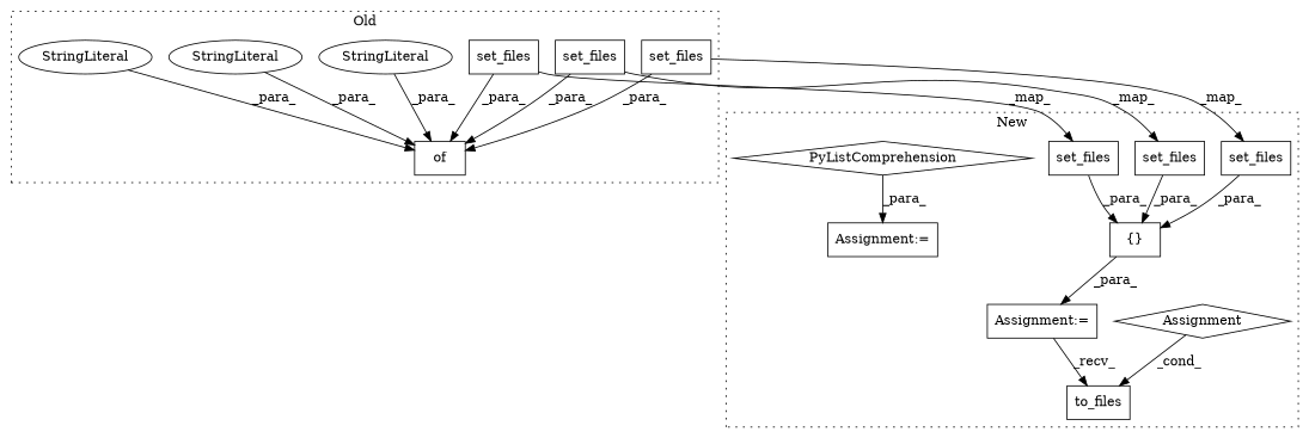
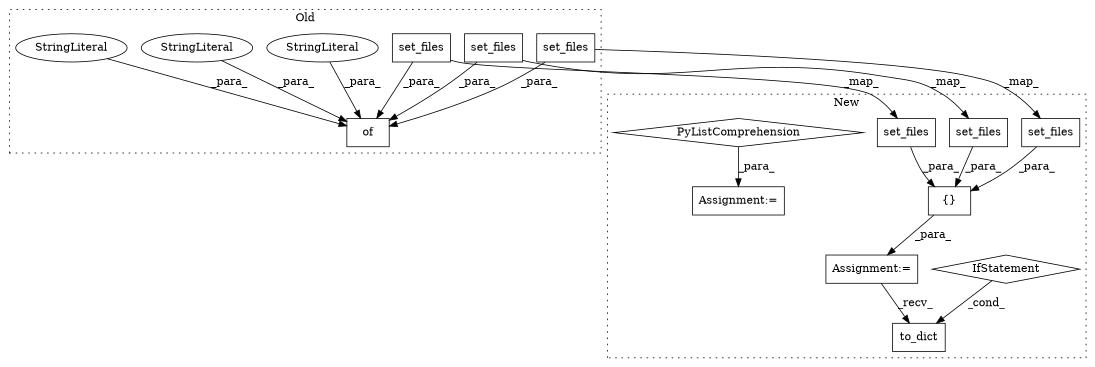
  digraph {
    fontname="DejaVu Serif"
    node [a=32 fontname="DejaVu Serif" l="10,1" s=15259 shape=box]
    edge [fontname="DejaVu Serif"]
    n1 [label=set_files s="10733,10807"]
    n2 [l="3,1" label=of s="10281,11055"]
    n3 [label=set_files s="10977,11054"]
    n4 [a=45 l=9 label=StringLiteral s=10809 shape=ellipse]
    n5 [a=45 l=9 label=StringLiteral s=10284 shape=ellipse]
    n6 [a=45 l=17 label=StringLiteral s=10528 shape=ellipse]
    n7 [label=set_files s="10452,10526"]
    n8 [label=set_files s="14831,14905"]
    n9 [a=4 l="1,1" label="{}" s="14409,15143"]
-   n10 [l=9 label=to_files s=15171]
-   n11 [a=25 l=23 label=Assignment shape=diamond]
+   n10 [l=9 label=to_dict s=15171]
+   n11 [a=25 l=23 label=IfStatement shape=diamond]
    n12 [a=7 l=23 label="Assignment:="]
    n13 [label=set_files s="15065,15142"]
    n14 [a=109 l=121 label=PyListComprehension s=15169 shape=diamond]
    n15 [label=set_files s="14568,14642"]
    n16 [a=7 l=12 label="Assignment:=" s=15157]
    subgraph cluster_1 {
      label=Old
      style=dotted
      n1
      n2
      n3
      n4
      n5
      n6
      n7
    }
    subgraph cluster_2 {
      label=New
      style=dotted
      n8
      n9
      n10
      n11
      n12
      n13
      n14
      n15
      n16
    }
    n1 -> n2 [label=_para_]
    n1 -> n8 [label=_map_]
    n3 -> n2 [label=_para_]
    n3 -> n13 [label=_map_]
    n4 -> n2 [label=_para_]
    n5 -> n2 [label=_para_]
    n6 -> n2 [label=_para_]
    n7 -> n2 [label=_para_]
    n7 -> n15 [label=_map_]
    n8 -> n9 [label=_para_]
    n9 -> n12 [label=_para_]
    n11 -> n10 [label=_cond_]
    n12 -> n10 [label=_recv_]
    n13 -> n9 [label=_para_]
    n14 -> n16 [label=_para_]
    n15 -> n9 [label=_para_]
  }
